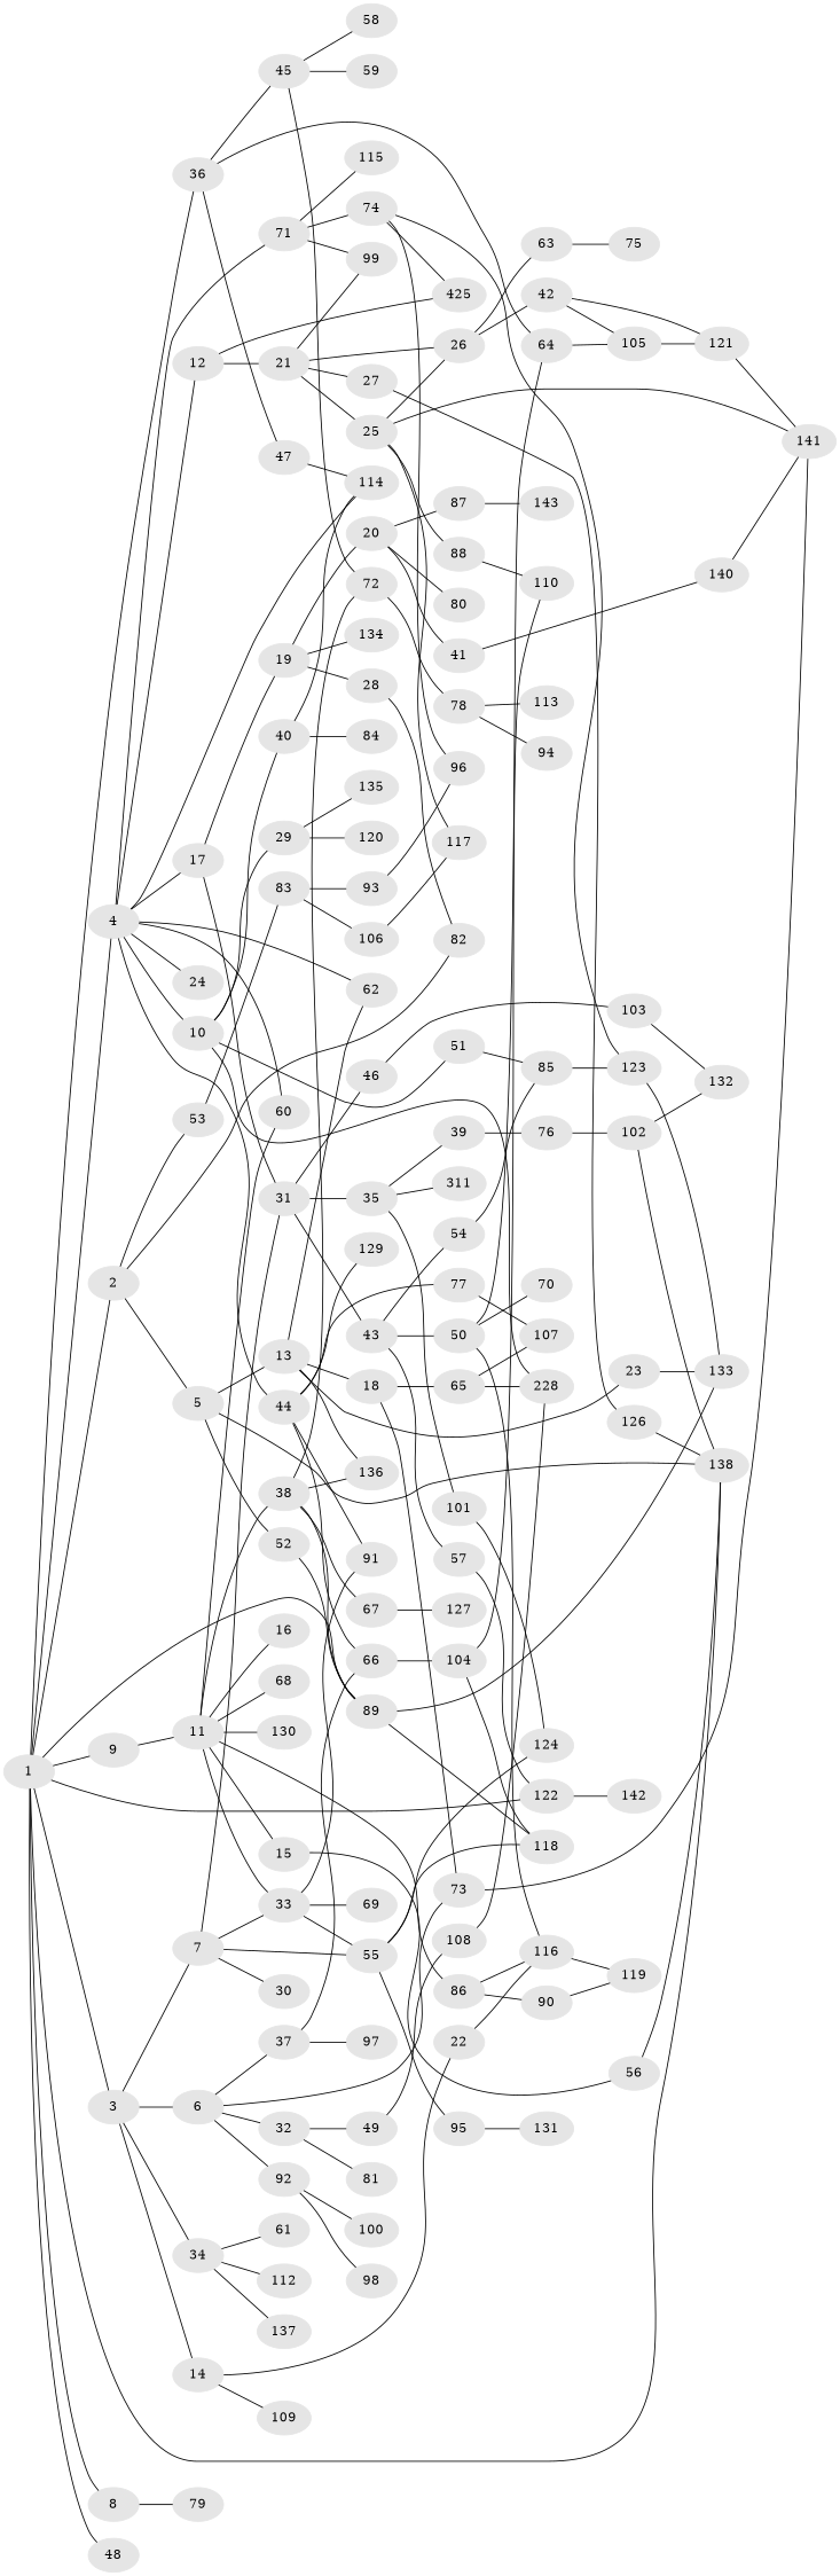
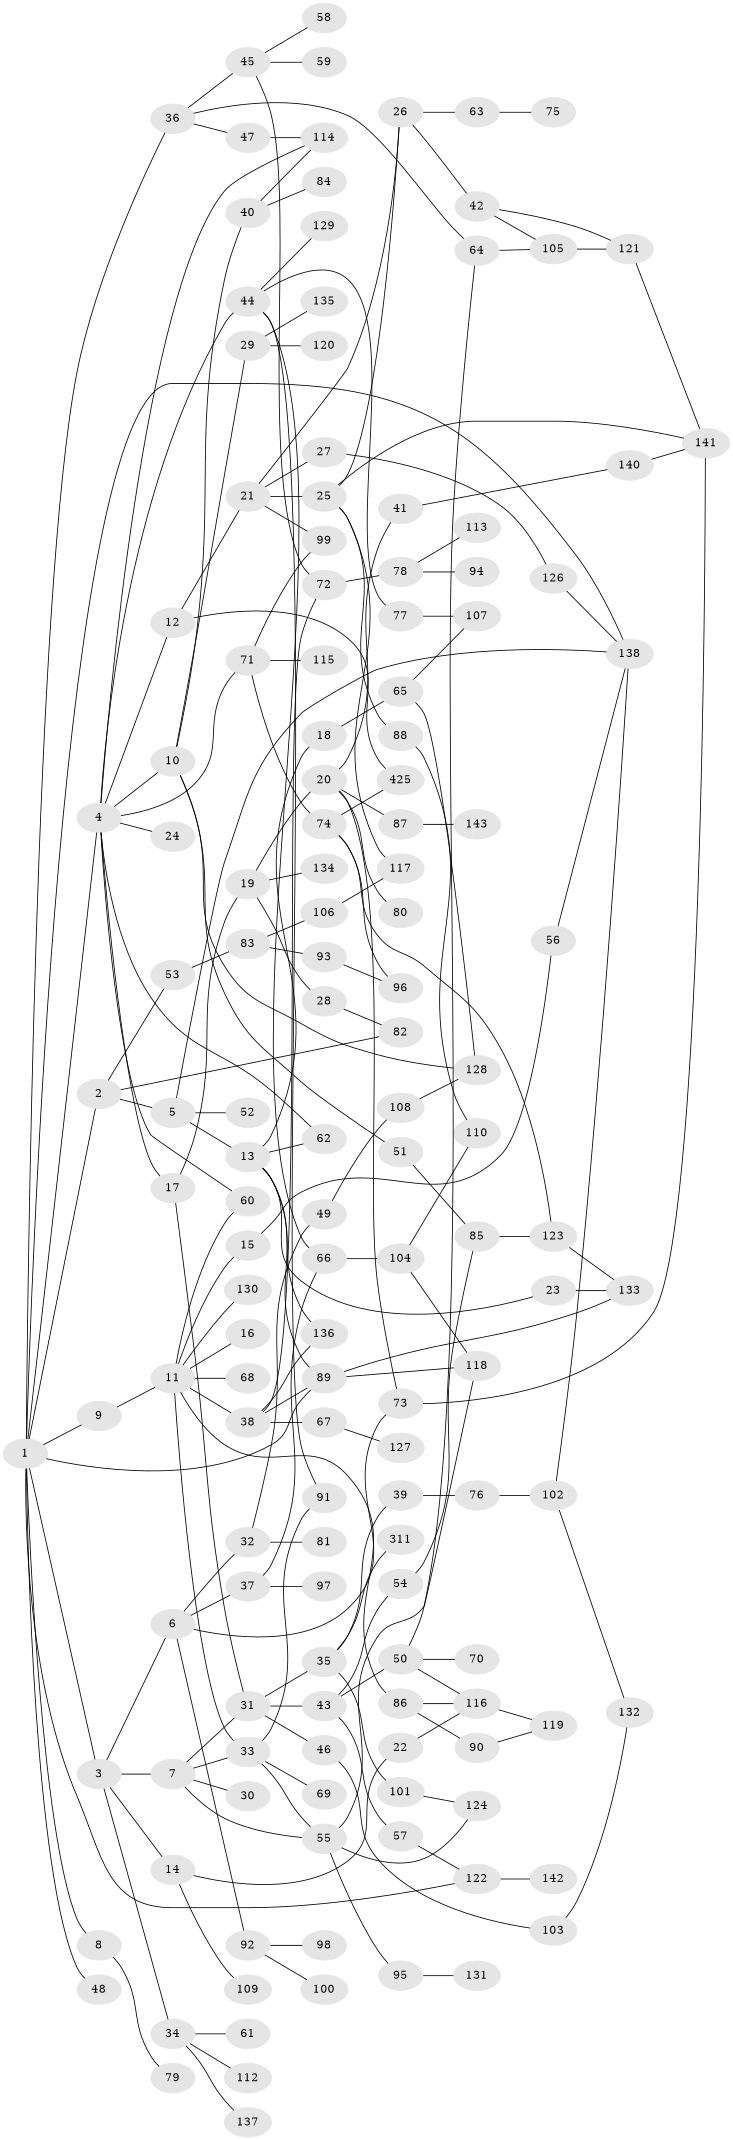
  graph {
    fontname="DejaVu Serif"
    rankdir=LR
    node [color=gray90 fontname="DejaVu Serif" style=filled]
    edge [fontname="DejaVu Serif"]
    1
    2
    3
    4
    8
    9
    36
    48
    89
    122
    138
    5
    53
    82
    6
    7
    14
    34
    10
    12
    17
    24
    44
    60
    62
    71
    114
    79
    11
    45
    47
    64
    133
    118
    142
    13
    52
    83
    32
    37
    73
    92
    30
    31
    33
    55
    22
    109
    61
    112
    137
    29
    40
    51
-   128 [label=228]
+   128
    21
    n57 [label=425]
    19
    91
    66
    77
    129
    99
    74
    115
    18
    23
    136
    49
    81
    97
    141
    98
    100
    35
    43
    46
    69
    95
    124
    15
    16
    38
    68
    86
    130
    120
    135
    84
    85
    56
    67
    72
    116
    90
    25
    26
    27
    65
    20
    28
    134
    107
    41
    80
    87
    140
    143
    88
    117
    42
    63
    126
    119
    110
    105
    121
    75
    39
    101
    n121 [label=311]
    50
    54
    57
    103
    108
    76
    58
    59
    104
    127
    78
    102
    70
    132
    123
    93
    106
    131
    96
    94
    113
    1 -- 2
    1 -- 3
    1 -- 4
    1 -- 8
    1 -- 9
    1 -- 36
    1 -- 48
    1 -- 89
    1 -- 122
    1 -- 138
    2 -- 5
    2 -- 53
    2 -- 82
    3 -- 6
    3 -- 7
    3 -- 14
    3 -- 34
    4 -- 10
    4 -- 12
    4 -- 17
    4 -- 24
    4 -- 44
    4 -- 60
    4 -- 62
    4 -- 71
    4 -- 114
    8 -- 79
    9 -- 11
    36 -- 45
    36 -- 47
    36 -- 64
    89 -- 133
    89 -- 118
    122 -- 142
    5 -- 138
    5 -- 13
    5 -- 52
    53 -- 83
    6 -- 32
    6 -- 37
    6 -- 73
    6 -- 92
    7 -- 30
    7 -- 31
    7 -- 33
    7 -- 55
    14 -- 22
    14 -- 109
    34 -- 61
    34 -- 112
    34 -- 137
    10 -- 29
    10 -- 40
    10 -- 51
    10 -- 128
    12 -- 21
    12 -- n57
    17 -- 31
    17 -- 19
    44 -- 91
    44 -- 66
    44 -- 77
    44 -- 129
    71 -- 99
    71 -- 74
    71 -- 115
    11 -- 60
    11 -- 33
    11 -- 15
    11 -- 16
    11 -- 38
    11 -- 68
    11 -- 86
    11 -- 130
    45 -- 72
    45 -- 58
    45 -- 59
    47 -- 114
    64 -- 105
-   52 -- 89
+   13 -- 89
    13 -- 62
    13 -- 18
    13 -- 23
    13 -- 136
    83 -- 93
    83 -- 106
    32 -- 49
    32 -- 81
    37 -- 66
    37 -- 97
    73 -- 141
    92 -- 98
    92 -- 100
    31 -- 35
    31 -- 43
    31 -- 46
    33 -- 55
    33 -- 91
    33 -- 69
    55 -- 118
    55 -- 95
    55 -- 124
    22 -- 116
    29 -- 120
    29 -- 135
    40 -- 114
    40 -- 84
    51 -- 85
    21 -- 99
    21 -- 25
    21 -- 26
    21 -- 27
    19 -- 20
    19 -- 28
    19 -- 134
    66 -- 104
    77 -- 107
    74 -- n57
    74 -- 123
    74 -- 96
    18 -- 65
    23 -- 133
    49 -- 108
    35 -- 39
    35 -- 101
    35 -- n121
    43 -- 50
    43 -- 54
    43 -- 57
    46 -- 103
    95 -- 131
    15 -- 56
    38 -- 89
    38 -- 136
    38 -- 67
    38 -- 72
    86 -- 116
    86 -- 90
    85 -- 123
    56 -- 138
    67 -- 127
    72 -- 78
    116 -- 119
    90 -- 119
    25 -- 141
    25 -- 26
    25 -- 88
    25 -- 117
    26 -- 42
    26 -- 63
    27 -- 126
    65 -- 128
    65 -- 107
-   18 -- 73
+   20 -- 73
    20 -- 41
    20 -- 80
    20 -- 87
    28 -- 82
    41 -- 140
    87 -- 143
    140 -- 141
    88 -- 110
    42 -- 105
    42 -- 121
    63 -- 75
    126 -- 138
    105 -- 121
    121 -- 141
    39 -- 76
    101 -- 124
    50 -- 64
    50 -- 116
    50 -- 70
    54 -- 85
    57 -- 122
    103 -- 132
    108 -- 128
    76 -- 102
    104 -- 118
    104 -- 110
    78 -- 94
    78 -- 113
    102 -- 138
    102 -- 132
    123 -- 133
    93 -- 96
    106 -- 117
  }
